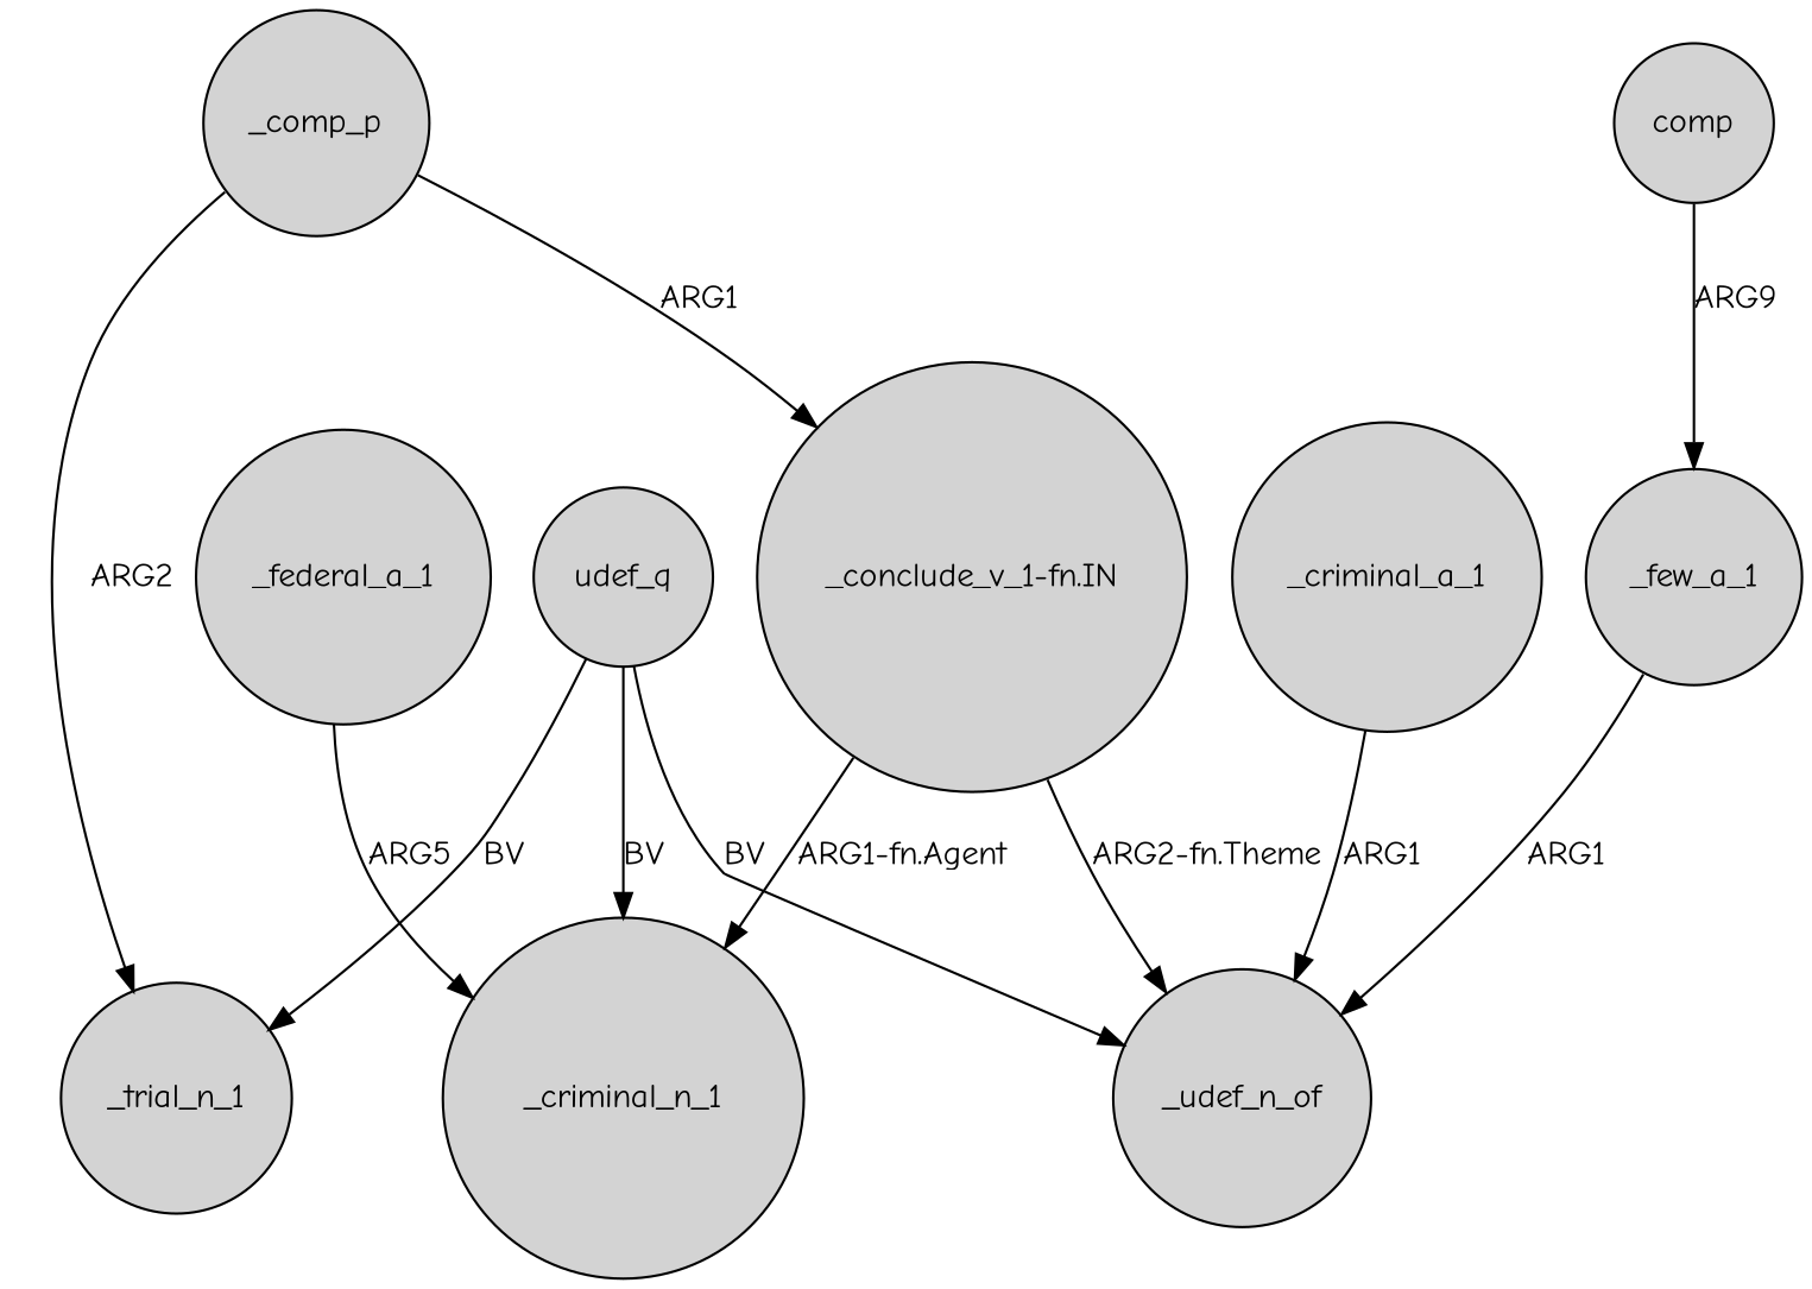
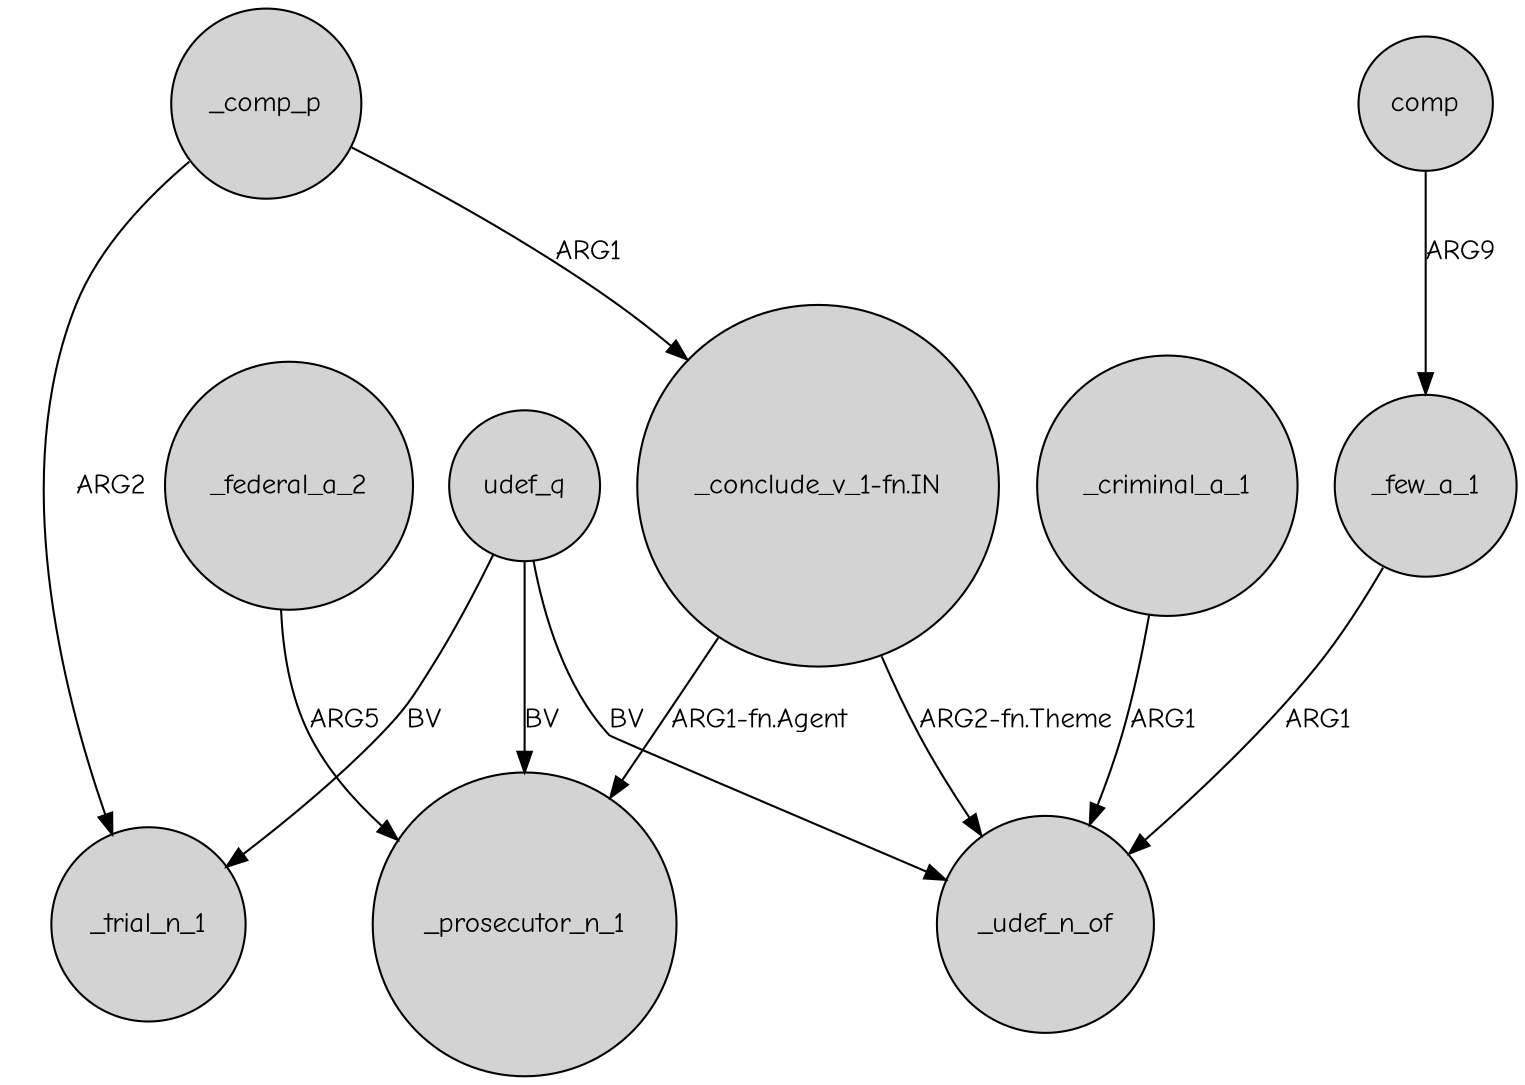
  digraph {
    fontname="Comic Neue"
    node [fontname="Comic Neue" shape=circle style=filled]
    edge [fontname="Comic Neue"]
    n1 [label=_comp_p]
    "_conclude_v_1-fn.IN"
    _trial_n_1
    n4 [label=_udef_n_of]
-   _prosecutor_n_1 [label=_criminal_n_1]
+   _prosecutor_n_1
    udef_q
    _criminal_a_1
    _few_a_1
-   _federal_a_1
+   _federal_a_1 [label=_federal_a_2]
    comp
    n1 -> "_conclude_v_1-fn.IN" [label=ARG1]
    n1 -> _trial_n_1 [label=ARG2]
    "_conclude_v_1-fn.IN" -> n4 [label="ARG2-fn.Theme"]
    "_conclude_v_1-fn.IN" -> _prosecutor_n_1 [label="ARG1-fn.Agent"]
    udef_q -> _trial_n_1 [label=BV]
    udef_q -> n4 [label=BV]
    udef_q -> _prosecutor_n_1 [label=BV]
    _criminal_a_1 -> n4 [label=ARG1]
    _few_a_1 -> n4 [label=ARG1]
    _federal_a_1 -> _prosecutor_n_1 [label=ARG5]
    comp -> _few_a_1 [label=ARG9]
  }
